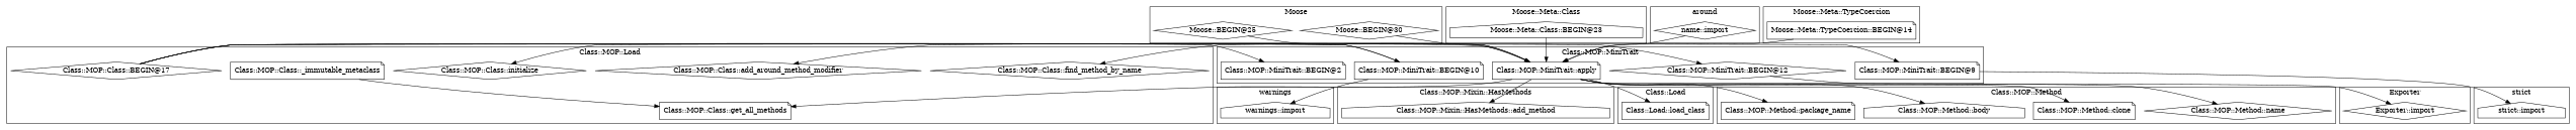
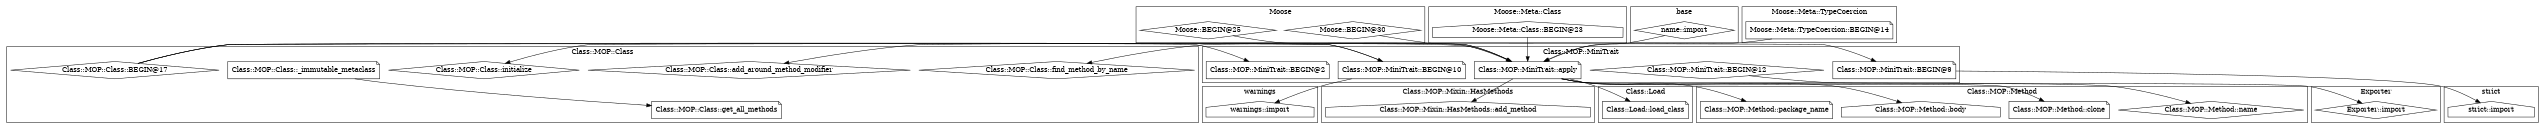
  digraph {
    node [shape=diamond]
    n1 [label="Moose::BEGIN@30"]
    n2 [label="Moose::BEGIN@25"]
    "Class::MOP::Mixin::HasMethods::add_method" [shape=house]
    "Moose::Meta::Class::BEGIN@23" [shape=house]
    "Class::Load::load_class" [shape=note]
    n6 [label="name::import"]
    "Exporter::import"
    "Class::MOP::MiniTrait::BEGIN@2" [shape=note]
    "Class::MOP::MiniTrait::BEGIN@10" [shape=note]
    "Class::MOP::MiniTrait::apply" [shape=note]
    "Class::MOP::MiniTrait::BEGIN@12"
    "Class::MOP::MiniTrait::BEGIN@9" [shape=note]
    "warnings::import" [shape=house]
    "strict::import" [shape=house]
    "Class::MOP::Class::find_method_by_name"
    "Class::MOP::Class::_immutable_metaclass" [shape=note]
    "Class::MOP::Class::BEGIN@17"
    "Class::MOP::Class::add_around_method_modifier"
    "Class::MOP::Class::initialize"
    "Class::MOP::Class::get_all_methods" [shape=note]
    "Class::MOP::Method::name"
    "Class::MOP::Method::clone" [shape=note]
    "Class::MOP::Method::body" [shape=house]
    "Class::MOP::Method::package_name" [shape=note]
    "Moose::Meta::TypeCoercion::BEGIN@14" [shape=note]
    subgraph cluster_1 {
      label=Moose
      n1
      n2
    }
    subgraph cluster_2 {
      label="Class::MOP::Mixin::HasMethods"
      "Class::MOP::Mixin::HasMethods::add_method"
    }
    subgraph cluster_3 {
      label="Moose::Meta::Class"
      "Moose::Meta::Class::BEGIN@23"
    }
    subgraph cluster_4 {
      label="Class::Load"
      "Class::Load::load_class"
    }
    subgraph cluster_5 {
-     label=around
+     label=base
      n6
    }
    subgraph cluster_6 {
      label=Exporter
      "Exporter::import"
    }
    subgraph cluster_7 {
      label="Class::MOP::MiniTrait"
      "Class::MOP::MiniTrait::BEGIN@2"
      "Class::MOP::MiniTrait::BEGIN@10"
      "Class::MOP::MiniTrait::apply"
      "Class::MOP::MiniTrait::BEGIN@12"
      "Class::MOP::MiniTrait::BEGIN@9"
    }
    subgraph cluster_8 {
      label=warnings
      "warnings::import"
    }
    subgraph cluster_9 {
      label="strict"
      "strict::import"
    }
    subgraph cluster_10 {
-     label="Class::MOP::Load"
+     label="Class::MOP::Class"
      "Class::MOP::Class::find_method_by_name"
      "Class::MOP::Class::_immutable_metaclass"
      "Class::MOP::Class::BEGIN@17"
      "Class::MOP::Class::add_around_method_modifier"
      "Class::MOP::Class::initialize"
      "Class::MOP::Class::get_all_methods"
    }
    subgraph cluster_11 {
      label="Class::MOP::Method"
      "Class::MOP::Method::name"
      "Class::MOP::Method::clone"
      "Class::MOP::Method::body"
      "Class::MOP::Method::package_name"
    }
    subgraph cluster_12 {
      label="Moose::Meta::TypeCoercion"
      "Moose::Meta::TypeCoercion::BEGIN@14"
    }
    n1 -> "Class::MOP::MiniTrait::apply"
    n2 -> "Class::MOP::MiniTrait::apply"
    "Moose::Meta::Class::BEGIN@23" -> "Class::MOP::MiniTrait::apply"
    n6 -> "Class::MOP::MiniTrait::apply"
    "Class::MOP::MiniTrait::BEGIN@10" -> "warnings::import"
    "Class::MOP::MiniTrait::BEGIN@10" -> "Class::MOP::Class::initialize"
    "Class::MOP::MiniTrait::apply" -> "Class::MOP::Mixin::HasMethods::add_method"
    "Class::MOP::MiniTrait::apply" -> "Class::Load::load_class"
    "Class::MOP::MiniTrait::apply" -> "Class::MOP::Class::find_method_by_name"
    "Class::MOP::MiniTrait::apply" -> "Class::MOP::Class::add_around_method_modifier"
-   "Class::MOP::MiniTrait::apply" -> "Class::MOP::Class::get_all_methods"
    "Class::MOP::MiniTrait::apply" -> "Class::MOP::Method::name"
    "Class::MOP::MiniTrait::apply" -> "Class::MOP::Method::clone"
    "Class::MOP::MiniTrait::apply" -> "Class::MOP::Method::body"
    "Class::MOP::MiniTrait::apply" -> "Class::MOP::Method::package_name"
    "Class::MOP::MiniTrait::BEGIN@12" -> "Exporter::import"
    "Class::MOP::MiniTrait::BEGIN@9" -> "strict::import"
    "Class::MOP::Class::_immutable_metaclass" -> "Class::MOP::Class::get_all_methods"
    "Class::MOP::Class::BEGIN@17" -> "Class::MOP::MiniTrait::BEGIN@2"
    "Class::MOP::Class::BEGIN@17" -> "Class::MOP::MiniTrait::BEGIN@10"
-   "Class::MOP::Class::BEGIN@17" -> "Class::MOP::MiniTrait::BEGIN@12"
    "Class::MOP::Class::BEGIN@17" -> "Class::MOP::MiniTrait::BEGIN@9"
    "Moose::Meta::TypeCoercion::BEGIN@14" -> "Class::MOP::MiniTrait::apply"
  }
